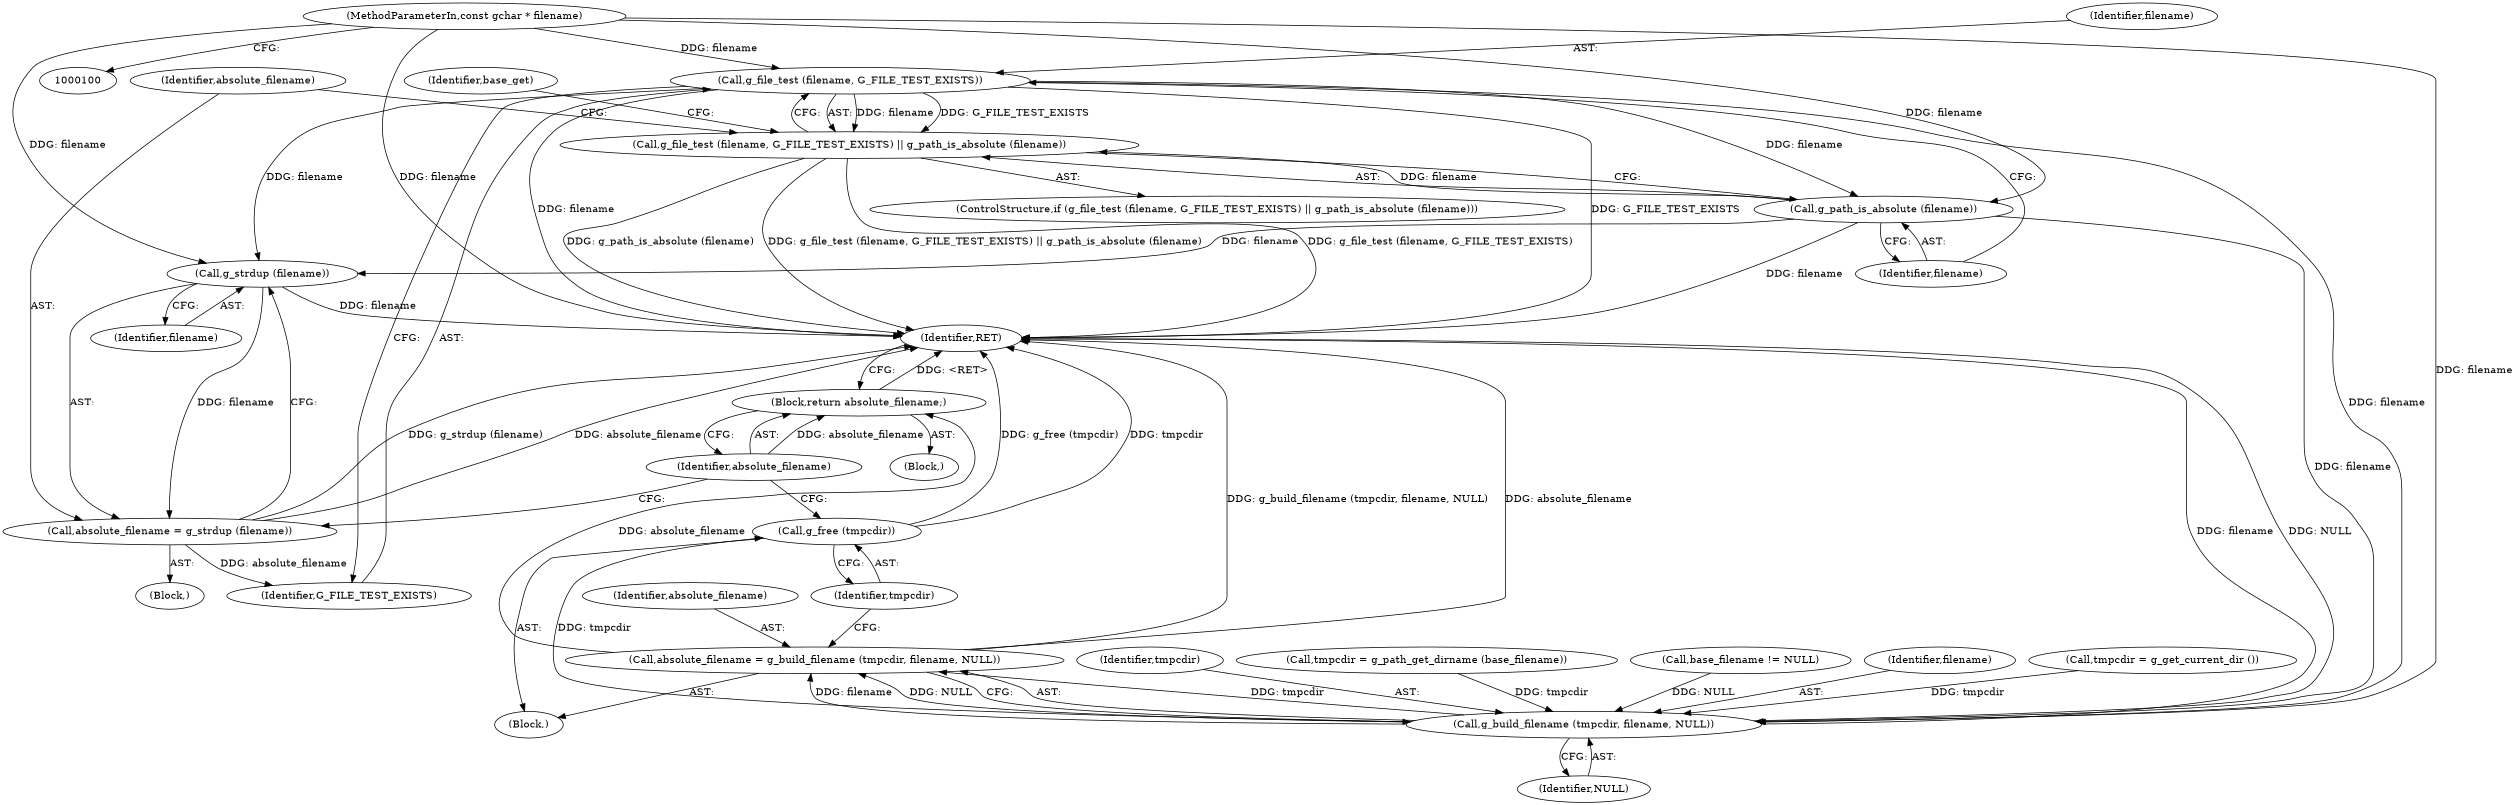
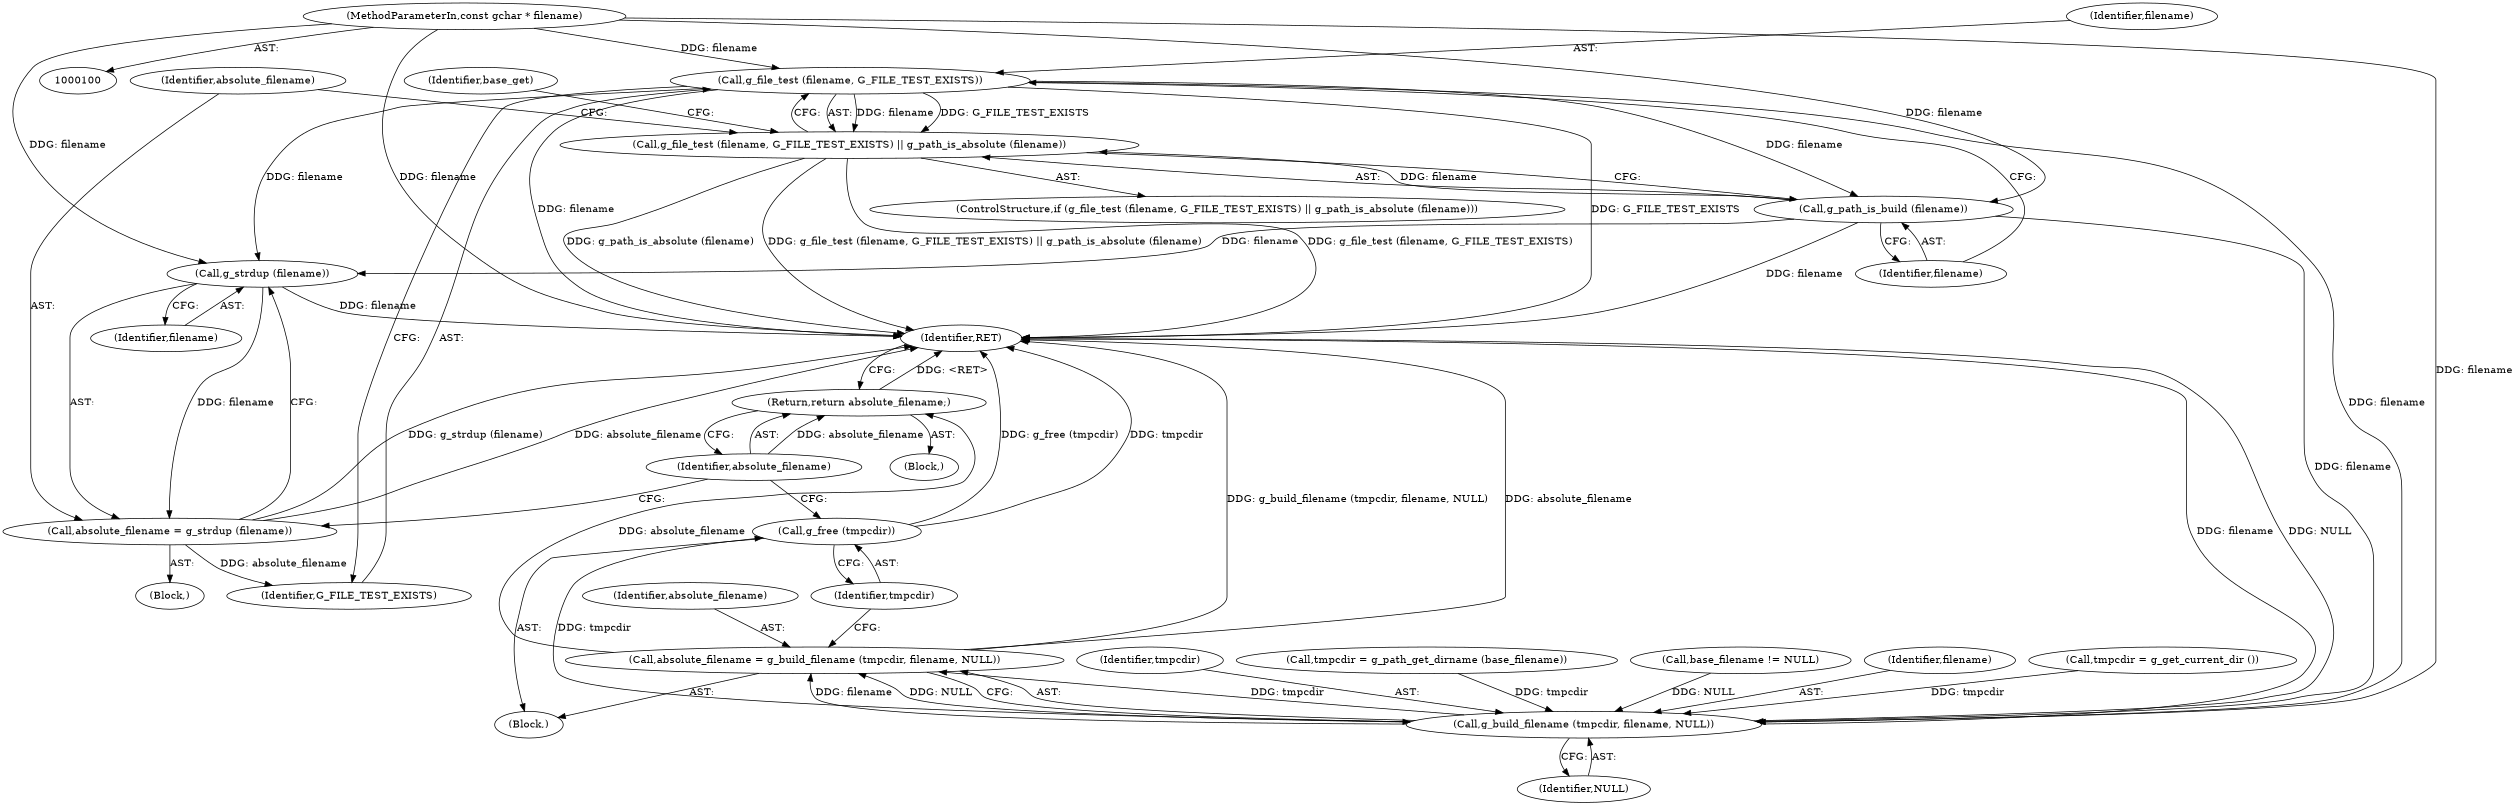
  digraph {
    n1 [label="(Call,g_file_test (filename, G_FILE_TEST_EXISTS))"]
    n2 [label="(Call,g_file_test (filename, G_FILE_TEST_EXISTS) || g_path_is_absolute (filename))"]
-   n3 [label="(Call,g_path_is_absolute (filename))"]
+   n3 [label="(Call,g_path_is_build (filename))"]
    n4 [label="(Call,g_strdup (filename))"]
    n5 [label="(Call,g_build_filename (tmpcdir, filename, NULL))"]
    n6 [label="(Identifier,G_FILE_TEST_EXISTS)"]
    n7 [label="(Identifier,RET)"]
    n8 [label="(ControlStructure,if (g_file_test (filename, G_FILE_TEST_EXISTS) || g_path_is_absolute (filename)))"]
    n9 [label="(Identifier,filename)"]
    n10 [label="(Call,absolute_filename = g_strdup (filename))"]
    n11 [label="(Identifier,filename)"]
    n12 [label="(Call,absolute_filename = g_build_filename (tmpcdir, filename, NULL))"]
    n13 [label="(Call,g_free (tmpcdir))"]
    n14 [label="(Identifier,NULL)"]
-   n15 [label="(Block,return absolute_filename;)"]
+   n15 [label="(Return,return absolute_filename;)"]
    n16 [label="(MethodParameterIn,const gchar * filename)"]
    1000100
    n18 [label="(Block,)"]
    n19 [label="(Identifier,absolute_filename)"]
    n20 [label="(Block,)"]
    n21 [label="(Block,)"]
    n22 [label="(Identifier,tmpcdir)"]
    n23 [label="(Identifier,base_get)"]
    n24 [label="(Identifier,tmpcdir)"]
    n25 [label="(Identifier,filename)"]
    n26 [label="(Call,tmpcdir = g_path_get_dirname (base_filename))"]
    n27 [label="(Call,base_filename != NULL)"]
    n28 [label="(Identifier,absolute_filename)"]
    n29 [label="(Identifier,absolute_filename)"]
    n30 [label="(Identifier,filename)"]
    n31 [label="(Call,tmpcdir = g_get_current_dir ())"]
    n1 -> n2 [label="AST: "]
    n1 -> n2 [label="DDG: filename"]
    n1 -> n2 [label="DDG: G_FILE_TEST_EXISTS"]
    n1 -> n3 [label="DDG: filename"]
    n1 -> n4 [label="DDG: filename"]
    n1 -> n5 [label="DDG: filename"]
    n1 -> n6 [label="CFG: "]
    n1 -> n7 [label="DDG: filename"]
    n1 -> n7 [label="DDG: G_FILE_TEST_EXISTS"]
    n2 -> n1 [label="CFG: "]
    n2 -> n3 [label="CFG: "]
    n2 -> n7 [label="DDG: g_file_test (filename, G_FILE_TEST_EXISTS)"]
    n2 -> n7 [label="DDG: g_path_is_absolute (filename)"]
    n2 -> n7 [label="DDG: g_file_test (filename, G_FILE_TEST_EXISTS) || g_path_is_absolute (filename)"]
    n2 -> n8 [label="AST: "]
    n3 -> n2 [label="AST: "]
    n3 -> n2 [label="DDG: filename"]
    n3 -> n4 [label="DDG: filename"]
    n3 -> n5 [label="DDG: filename"]
    n3 -> n7 [label="DDG: filename"]
    n3 -> n9 [label="CFG: "]
    n4 -> n7 [label="DDG: filename"]
    n4 -> n10 [label="AST: "]
    n4 -> n10 [label="DDG: filename"]
    n4 -> n11 [label="CFG: "]
    n5 -> n7 [label="DDG: filename"]
    n5 -> n7 [label="DDG: NULL"]
    n5 -> n12 [label="AST: "]
    n5 -> n12 [label="DDG: tmpcdir"]
    n5 -> n12 [label="DDG: filename"]
    n5 -> n12 [label="DDG: NULL"]
    n5 -> n13 [label="DDG: tmpcdir"]
    n5 -> n14 [label="CFG: "]
    n6 -> n1 [label="AST: "]
    n7 -> n15 [label="CFG: "]
    n9 -> n1 [label="CFG: "]
    n9 -> n3 [label="AST: "]
    n10 -> n4 [label="CFG: "]
    n10 -> n6 [label="DDG: absolute_filename"]
    n10 -> n7 [label="DDG: absolute_filename"]
    n10 -> n7 [label="DDG: g_strdup (filename)"]
    n10 -> n18 [label="AST: "]
    n11 -> n4 [label="AST: "]
    n12 -> n5 [label="CFG: "]
    n12 -> n7 [label="DDG: g_build_filename (tmpcdir, filename, NULL)"]
    n12 -> n7 [label="DDG: absolute_filename"]
    n12 -> n15 [label="DDG: absolute_filename"]
    n12 -> n21 [label="AST: "]
    n13 -> n7 [label="DDG: tmpcdir"]
    n13 -> n7 [label="DDG: g_free (tmpcdir)"]
    n13 -> n21 [label="AST: "]
    n13 -> n22 [label="CFG: "]
    n14 -> n5 [label="AST: "]
    n15 -> n7 [label="DDG: <RET>"]
    n15 -> n19 [label="CFG: "]
    n15 -> n20 [label="AST: "]
    n16 -> n1 [label="DDG: filename"]
    n16 -> n3 [label="DDG: filename"]
    n16 -> n4 [label="DDG: filename"]
    n16 -> n5 [label="DDG: filename"]
    n16 -> n7 [label="DDG: filename"]
-   n16 -> 1000100 [label="CFG: "]
+   n16 -> 1000100 [label="AST: "]
    n19 -> n10 [label="CFG: "]
    n19 -> n13 [label="CFG: "]
    n19 -> n15 [label="AST: "]
    n19 -> n15 [label="DDG: absolute_filename"]
    n22 -> n12 [label="CFG: "]
    n22 -> n13 [label="AST: "]
    n23 -> n2 [label="CFG: "]
    n24 -> n5 [label="AST: "]
    n25 -> n1 [label="AST: "]
    n26 -> n5 [label="DDG: tmpcdir"]
    n27 -> n5 [label="DDG: NULL"]
    n28 -> n12 [label="AST: "]
    n29 -> n2 [label="CFG: "]
    n29 -> n10 [label="AST: "]
    n30 -> n5 [label="AST: "]
    n31 -> n5 [label="DDG: tmpcdir"]
  }
